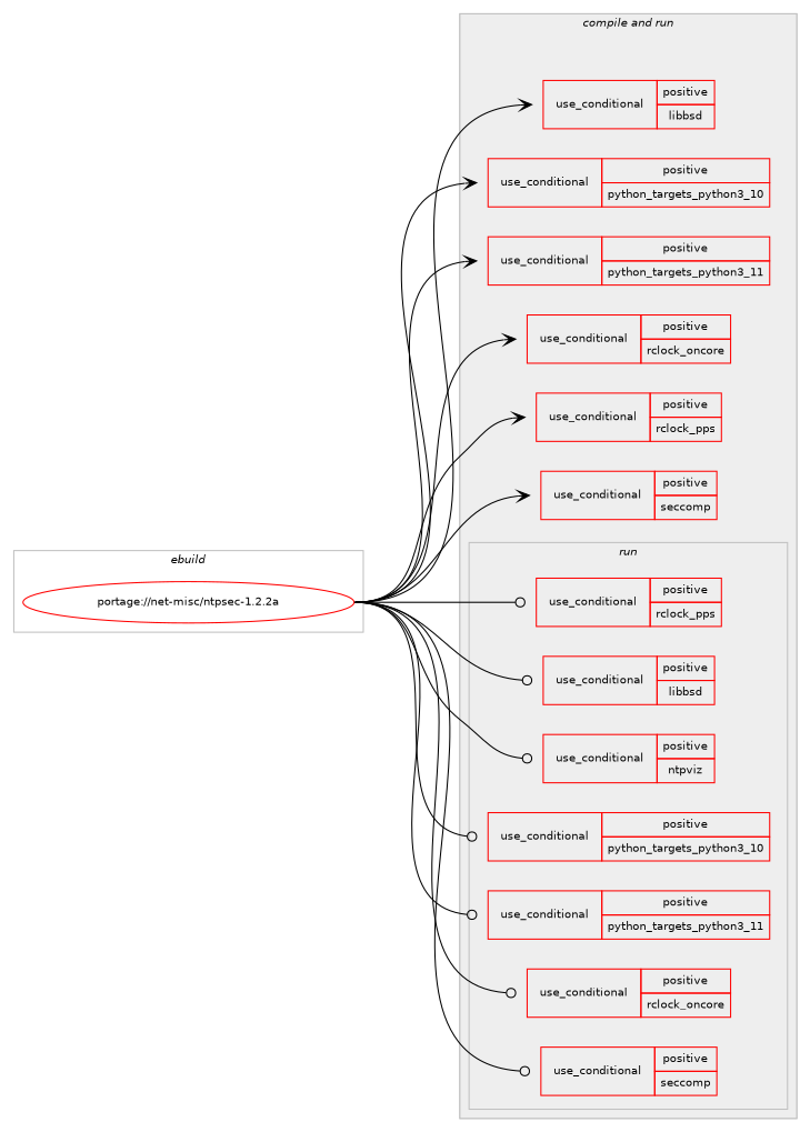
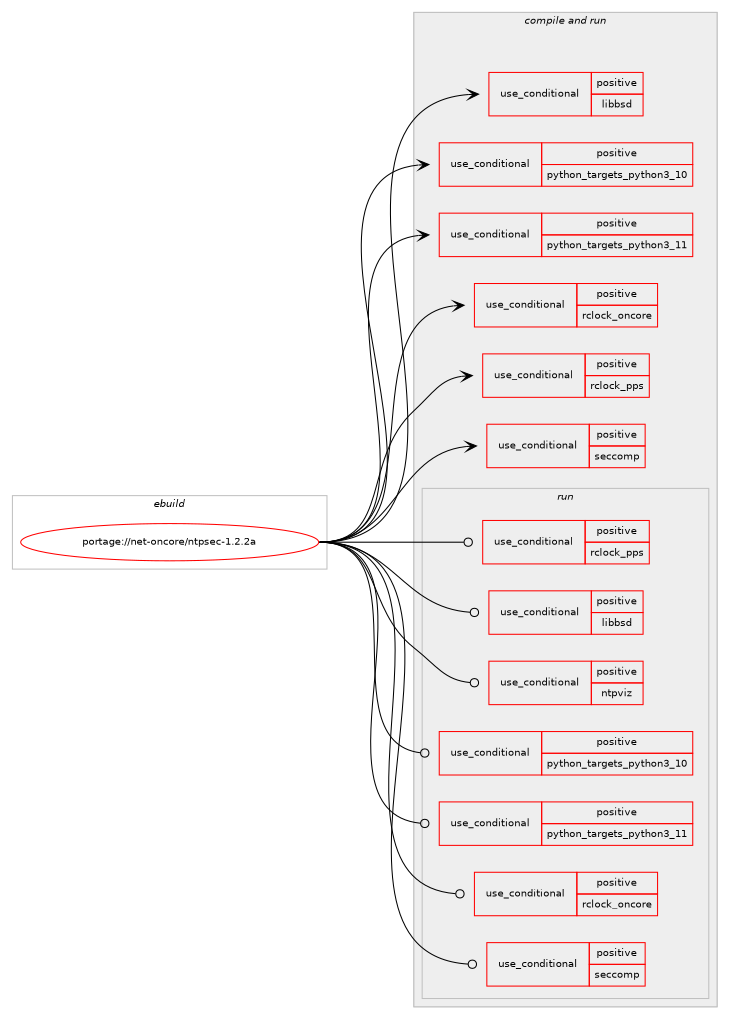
  digraph {
    compound=true
    concentrate=true
    fontname=Helvetica
    fontsize=10
    newrank=true
    rankdir=LR
    ranksep=1.5
    node [color=red fontname=Helvetica fontsize=10 shape=none]
    edge [arrowhead=odot headport=w style=solid tailport=e weight=20]
-   n1 [label="portage://net-misc/ntpsec-1.2.2a" width=4 shape=""]
+   n1 [label="portage://net-oncore/ntpsec-1.2.2a" width=4 shape=""]
    n2 [label=<<TABLE BORDER="0" CELLBORDER="1" CELLSPACING="0" CELLPADDING="4"><TR><TD ROWSPAN="3" CELLPADDING="10">use_conditional</TD></TR><TR><TD>positive</TD></TR><TR><TD>libbsd</TD></TR></TABLE>>]
    n3 [label=<<TABLE BORDER="0" CELLBORDER="1" CELLSPACING="0" CELLPADDING="4"><TR><TD ROWSPAN="3" CELLPADDING="10">use_conditional</TD></TR><TR><TD>positive</TD></TR><TR><TD>python_targets_python3_10</TD></TR></TABLE>>]
    n4 [label=<<TABLE BORDER="0" CELLBORDER="1" CELLSPACING="0" CELLPADDING="4"><TR><TD ROWSPAN="3" CELLPADDING="10">use_conditional</TD></TR><TR><TD>positive</TD></TR><TR><TD>python_targets_python3_11</TD></TR></TABLE>>]
    n5 [label=<<TABLE BORDER="0" CELLBORDER="1" CELLSPACING="0" CELLPADDING="4"><TR><TD ROWSPAN="3" CELLPADDING="10">use_conditional</TD></TR><TR><TD>positive</TD></TR><TR><TD>rclock_oncore</TD></TR></TABLE>>]
    n6 [label=<<TABLE BORDER="0" CELLBORDER="1" CELLSPACING="0" CELLPADDING="4"><TR><TD ROWSPAN="3" CELLPADDING="10">use_conditional</TD></TR><TR><TD>positive</TD></TR><TR><TD>rclock_pps</TD></TR></TABLE>>]
    n7 [label=<<TABLE BORDER="0" CELLBORDER="1" CELLSPACING="0" CELLPADDING="4"><TR><TD ROWSPAN="3" CELLPADDING="10">use_conditional</TD></TR><TR><TD>positive</TD></TR><TR><TD>seccomp</TD></TR></TABLE>>]
    n8 [label=<<TABLE BORDER="0" CELLBORDER="1" CELLSPACING="0" CELLPADDING="4"><TR><TD ROWSPAN="3" CELLPADDING="10">use_conditional</TD></TR><TR><TD>positive</TD></TR><TR><TD>rclock_pps</TD></TR></TABLE>>]
    n9 [label=<<TABLE BORDER="0" CELLBORDER="1" CELLSPACING="0" CELLPADDING="4"><TR><TD ROWSPAN="3" CELLPADDING="10">use_conditional</TD></TR><TR><TD>positive</TD></TR><TR><TD>libbsd</TD></TR></TABLE>>]
    n10 [label=<<TABLE BORDER="0" CELLBORDER="1" CELLSPACING="0" CELLPADDING="4"><TR><TD ROWSPAN="3" CELLPADDING="10">use_conditional</TD></TR><TR><TD>positive</TD></TR><TR><TD>ntpviz</TD></TR></TABLE>>]
    n11 [label=<<TABLE BORDER="0" CELLBORDER="1" CELLSPACING="0" CELLPADDING="4"><TR><TD ROWSPAN="3" CELLPADDING="10">use_conditional</TD></TR><TR><TD>positive</TD></TR><TR><TD>python_targets_python3_10</TD></TR></TABLE>>]
    n12 [label=<<TABLE BORDER="0" CELLBORDER="1" CELLSPACING="0" CELLPADDING="4"><TR><TD ROWSPAN="3" CELLPADDING="10">use_conditional</TD></TR><TR><TD>positive</TD></TR><TR><TD>python_targets_python3_11</TD></TR></TABLE>>]
    n13 [label=<<TABLE BORDER="0" CELLBORDER="1" CELLSPACING="0" CELLPADDING="4"><TR><TD ROWSPAN="3" CELLPADDING="10">use_conditional</TD></TR><TR><TD>positive</TD></TR><TR><TD>rclock_oncore</TD></TR></TABLE>>]
    n14 [label=<<TABLE BORDER="0" CELLBORDER="1" CELLSPACING="0" CELLPADDING="4"><TR><TD ROWSPAN="3" CELLPADDING="10">use_conditional</TD></TR><TR><TD>positive</TD></TR><TR><TD>seccomp</TD></TR></TABLE>>]
    subgraph cluster_1 {
      color=gray
      label=<<i>ebuild</i>>
      rank=same
      n1
    }
    subgraph cluster_2 {
      color=gray
      label=<<i>dependencies</i>>
      subgraph cluster_3 {
        color=gray
        fillcolor="#eeeeee"
        label=<<i>compile</i>>
        style=filled
        subgraph sub_4 {
          color=gray
          fillcolor="#eeeeee"
          label=<<i>compile</i>>
          style=filled
          n2
        }
        subgraph sub_5 {
          color=gray
          fillcolor="#eeeeee"
          label=<<i>compile</i>>
          style=filled
          n3
        }
        subgraph sub_6 {
          color=gray
          fillcolor="#eeeeee"
          label=<<i>compile</i>>
          style=filled
          n4
        }
        subgraph sub_7 {
          color=gray
          fillcolor="#eeeeee"
          label=<<i>compile</i>>
          style=filled
          n5
        }
        subgraph sub_8 {
          color=gray
          fillcolor="#eeeeee"
          label=<<i>compile</i>>
          style=filled
          n6
        }
        subgraph sub_9 {
          color=gray
          fillcolor="#eeeeee"
          label=<<i>compile</i>>
          style=filled
          n7
        }
      }
      subgraph cluster_10 {
        color=gray
        fillcolor="#eeeeee"
        label=<<i>compile and run</i>>
        style=filled
      }
      subgraph cluster_11 {
        color=gray
        fillcolor="#eeeeee"
        label=<<i>run</i>>
        style=filled
        subgraph sub_12 {
          color=gray
          fillcolor="#eeeeee"
          label=<<i>run</i>>
          style=filled
          n8
        }
        subgraph sub_13 {
          color=gray
          fillcolor="#eeeeee"
          label=<<i>run</i>>
          style=filled
          n9
        }
        subgraph sub_14 {
          color=gray
          fillcolor="#eeeeee"
          label=<<i>run</i>>
          style=filled
          n10
        }
        subgraph sub_15 {
          color=gray
          fillcolor="#eeeeee"
          label=<<i>run</i>>
          style=filled
          n11
        }
        subgraph sub_16 {
          color=gray
          fillcolor="#eeeeee"
          label=<<i>run</i>>
          style=filled
          n12
        }
        subgraph sub_17 {
          color=gray
          fillcolor="#eeeeee"
          label=<<i>run</i>>
          style=filled
          n13
        }
        subgraph sub_18 {
          color=gray
          fillcolor="#eeeeee"
          label=<<i>run</i>>
          style=filled
          n14
        }
      }
    }
    subgraph cluster_19 {
      color=gray
      label=<<i>candidates</i>>
      rank=same
    }
    n1 -> n2 [arrowhead=vee]
    n1 -> n3 [arrowhead=vee]
    n1 -> n4 [arrowhead=vee]
    n1 -> n5 [arrowhead=vee]
    n1 -> n6 [arrowhead=vee]
    n1 -> n7 [arrowhead=vee]
    n1 -> n8
    n1 -> n9
    n1 -> n10
    n1 -> n11
    n1 -> n12
    n1 -> n13
    n1 -> n14
  }
